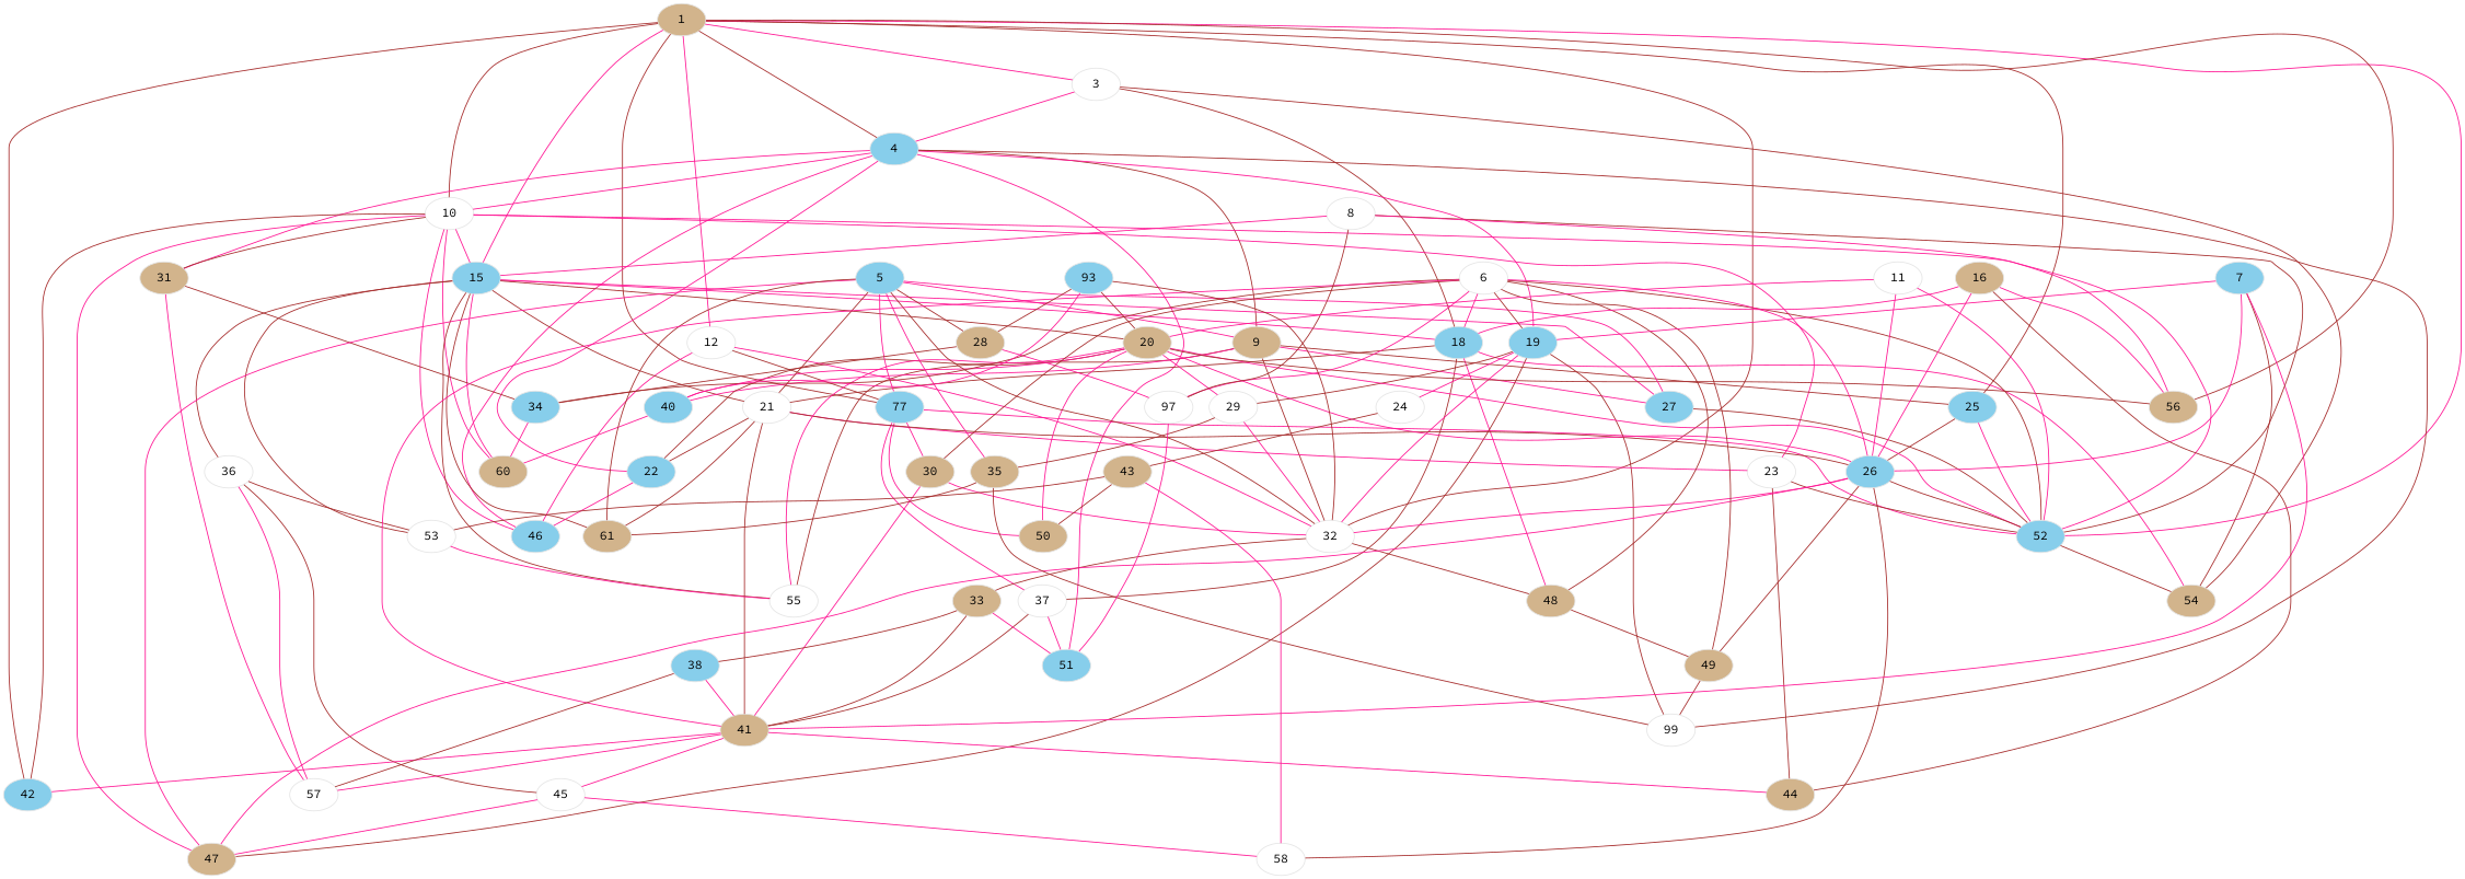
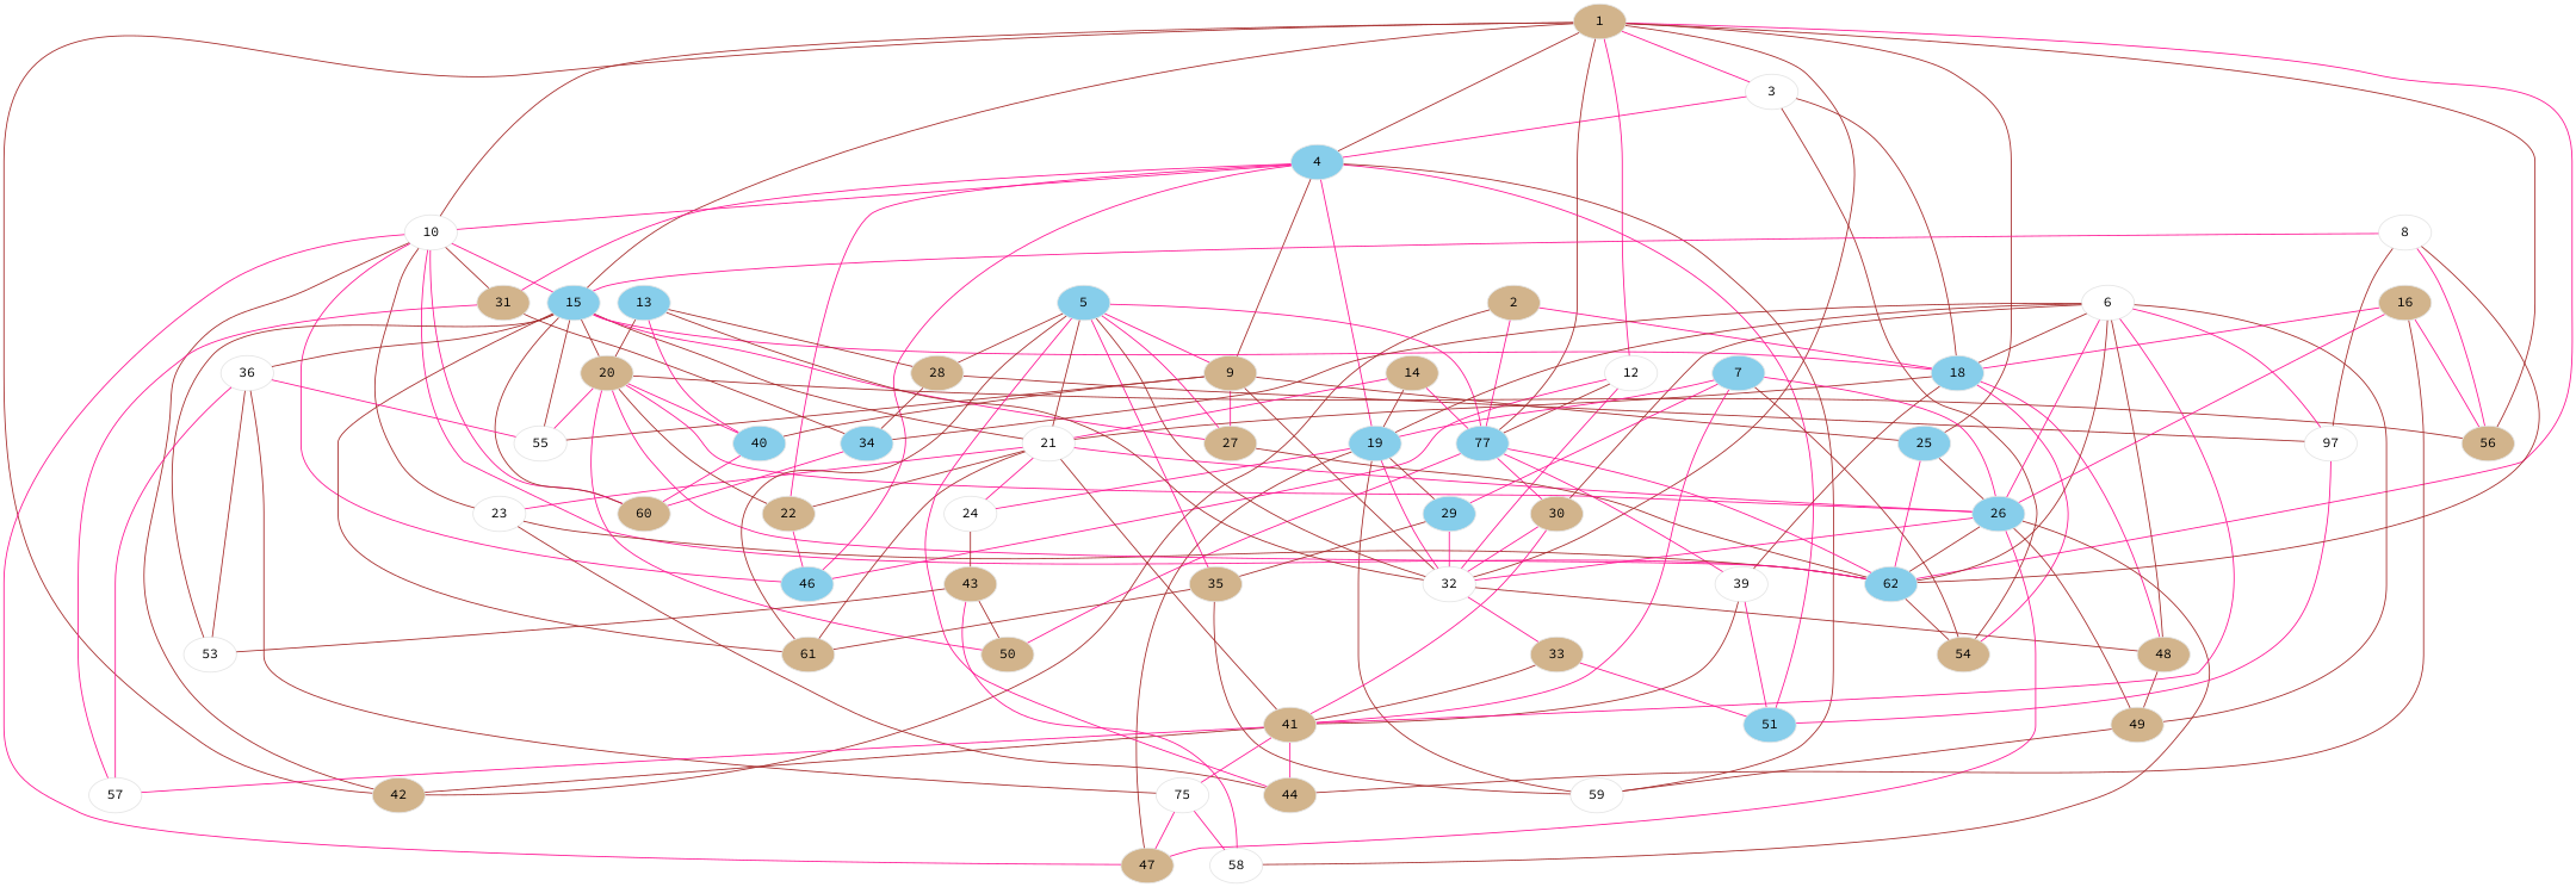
  graph {
    fontname="Source Code Pro"
    node [color=gray90 fillcolor=tan fontname="Source Code Pro" style=filled]
    edge [color=deeppink fontname="Source Code Pro" weight=1.0]
    3 [fillcolor=white]
    1
    4 [fillcolor=skyblue]
    10 [fillcolor=white]
    12 [fillcolor=white]
    15 [fillcolor=skyblue]
    n7 [fillcolor=skyblue label=77]
    25 [fillcolor=skyblue]
    32 [fillcolor=white]
-   42 [fillcolor=skyblue]
-   52 [fillcolor=skyblue]
+   42
+   52 [fillcolor=skyblue label=62]
    56
    18 [fillcolor=skyblue]
    54
    9
    19 [fillcolor=skyblue]
-   22 [fillcolor=skyblue]
+   22
    31
    46 [fillcolor=skyblue]
    51 [fillcolor=skyblue]
-   59 [fillcolor=white label=99]
+   59 [fillcolor=white]
    23 [fillcolor=white]
    47
    60
    21 [fillcolor=white]
-   27 [fillcolor=skyblue]
+   27
    61
    55 [fillcolor=white]
    20
    36 [fillcolor=white]
    53 [fillcolor=white]
    30
-   39 [fillcolor=white label=37]
+   39 [fillcolor=white]
    50
    26 [fillcolor=skyblue]
    48
    33
+   2
    40 [fillcolor=skyblue]
    24 [fillcolor=white]
-   29 [fillcolor=white]
+   29 [fillcolor=skyblue]
    34 [fillcolor=skyblue]
    57 [fillcolor=white]
    5 [fillcolor=skyblue]
    28
    35
    44
    41
    n49 [fillcolor=white label=97]
    6 [fillcolor=white]
    49
    58 [fillcolor=white]
-   45 [fillcolor=white]
+   45 [fillcolor=white label=75]
    7 [fillcolor=skyblue]
    8 [fillcolor=white]
-   11 [fillcolor=white]
-   13 [fillcolor=skyblue label=93]
+   13 [fillcolor=skyblue]
+   14
    16
    43
-   38 [fillcolor=skyblue]
    3 -- 4
    3 -- 18 [color=brown]
    3 -- 54 [color=brown]
    1 -- 3
    1 -- 4 [color=brown]
    1 -- 10 [color=brown]
    1 -- 12
-   1 -- 15
+   1 -- 15 [color=brown]
    1 -- n7 [color=brown weight=2.0]
    1 -- 25 [color=brown]
    1 -- 32 [color=brown]
    1 -- 42 [color=brown]
    1 -- 52
    1 -- 56 [color=brown]
    4 -- 10
    4 -- 9 [color=brown]
    4 -- 19
    4 -- 22
    4 -- 31
    4 -- 46
    4 -- 51
    4 -- 59 [color=brown]
    10 -- 15
    10 -- 42 [color=brown]
    10 -- 52
    10 -- 31 [color=brown]
    10 -- 46
-   10 -- 23
+   10 -- 23 [color=brown]
    10 -- 47
    10 -- 60
    12 -- n7 [color=brown]
    12 -- 32
    12 -- 46
    15 -- 18
-   15 -- 60
+   15 -- 60 [color=brown]
    15 -- 21 [color=brown]
    15 -- 27
    15 -- 61 [color=brown]
    15 -- 55 [color=brown]
    15 -- 20 [color=brown]
    15 -- 36 [color=brown]
    15 -- 53 [color=brown]
    n7 -- 52
    n7 -- 30
    n7 -- 39
    n7 -- 50 [weight=2.0]
    25 -- 52
    25 -- 26 [color=brown]
    32 -- 48 [color=brown]
-   32 -- 33 [color=brown]
+   32 -- 33
    52 -- 54 [color=brown]
    18 -- 54
    18 -- 21 [color=brown]
    18 -- 39 [color=brown]
    18 -- 48
    9 -- 25 [color=brown]
    9 -- 32 [color=brown weight=2.0]
    9 -- 27
    9 -- 55 [color=brown]
-   9 -- 40
+   9 -- 40 [color=brown]
    19 -- 32
    19 -- 59 [color=brown]
    19 -- 47 [color=brown]
    19 -- 24 [weight=2.0]
    19 -- 29 [color=brown]
    22 -- 46
    31 -- 34 [color=brown]
    31 -- 57
    23 -- 52 [color=brown]
    23 -- 44 [color=brown]
    21 -- 22 [color=brown]
    21 -- 23
    21 -- 61 [color=brown]
-   21 -- 26 [color=brown]
+   21 -- 26
+   21 -- 24
    21 -- 41 [color=brown weight=2.0]
    27 -- 52 [color=brown]
    20 -- 52
    20 -- 56 [color=brown]
    20 -- 22 [color=brown]
    20 -- 55
    20 -- 50
    20 -- 26
    20 -- 40
-   20 -- 29
+   7 -- 29
    36 -- 53 [color=brown]
    36 -- 57
    36 -- 45 [color=brown]
-   53 -- 55
+   36 -- 55
    30 -- 32
    30 -- 41
    39 -- 51
    39 -- 41 [color=brown]
    26 -- 32
    26 -- 52 [color=brown]
    26 -- 47
    26 -- 49 [color=brown]
    26 -- 58 [color=brown]
    48 -- 49 [color=brown]
    33 -- 51
    33 -- 41 [color=brown]
-   33 -- 38 [color=brown]
+   2 -- n7
+   2 -- 42 [color=brown]
+   2 -- 18 [weight=2.0]
    40 -- 60
    24 -- 43 [color=brown]
    29 -- 32
    29 -- 35 [color=brown]
    34 -- 60
    5 -- n7
    5 -- 32 [color=brown]
    5 -- 9
    5 -- 21 [color=brown weight=2.0]
    5 -- 27
    5 -- 61 [color=brown]
    5 -- 28 [color=brown]
    5 -- 35
-   5 -- 47
+   5 -- 44
    28 -- 34 [color=brown]
-   28 -- n49
+   28 -- n49 [color=brown]
    35 -- 59 [color=brown]
    35 -- 61 [color=brown]
-   41 -- 42
+   41 -- 42 [color=brown]
    41 -- 57
    41 -- 44
    41 -- 45
    n49 -- 51
    6 -- 52 [color=brown]
-   6 -- 18
+   6 -- 18 [color=brown]
    6 -- 19 [color=brown]
    6 -- 30 [color=brown]
    6 -- 26
    6 -- 48 [color=brown]
    6 -- 34 [color=brown]
    6 -- 41
    6 -- n49
    6 -- 49 [color=brown]
    49 -- 59 [color=brown]
    45 -- 47
    45 -- 58
    7 -- 54 [color=brown]
    7 -- 19
    7 -- 26
    7 -- 41
    8 -- 15
    8 -- 52 [color=brown]
    8 -- 56
    8 -- n49 [color=brown]
-   11 -- 52
-   11 -- 20 [weight=2.0]
-   11 -- 26
    13 -- 32 [color=brown]
    13 -- 20 [color=brown]
    13 -- 40
    13 -- 28 [color=brown]
+   14 -- n7 [weight=2.0]
+   14 -- 19 [color=brown]
+   14 -- 21
    16 -- 56
    16 -- 18
    16 -- 26
    16 -- 44 [color=brown]
    43 -- 53 [color=brown]
    43 -- 50 [color=brown]
    43 -- 58
-   38 -- 57 [color=brown]
-   38 -- 41
  }
